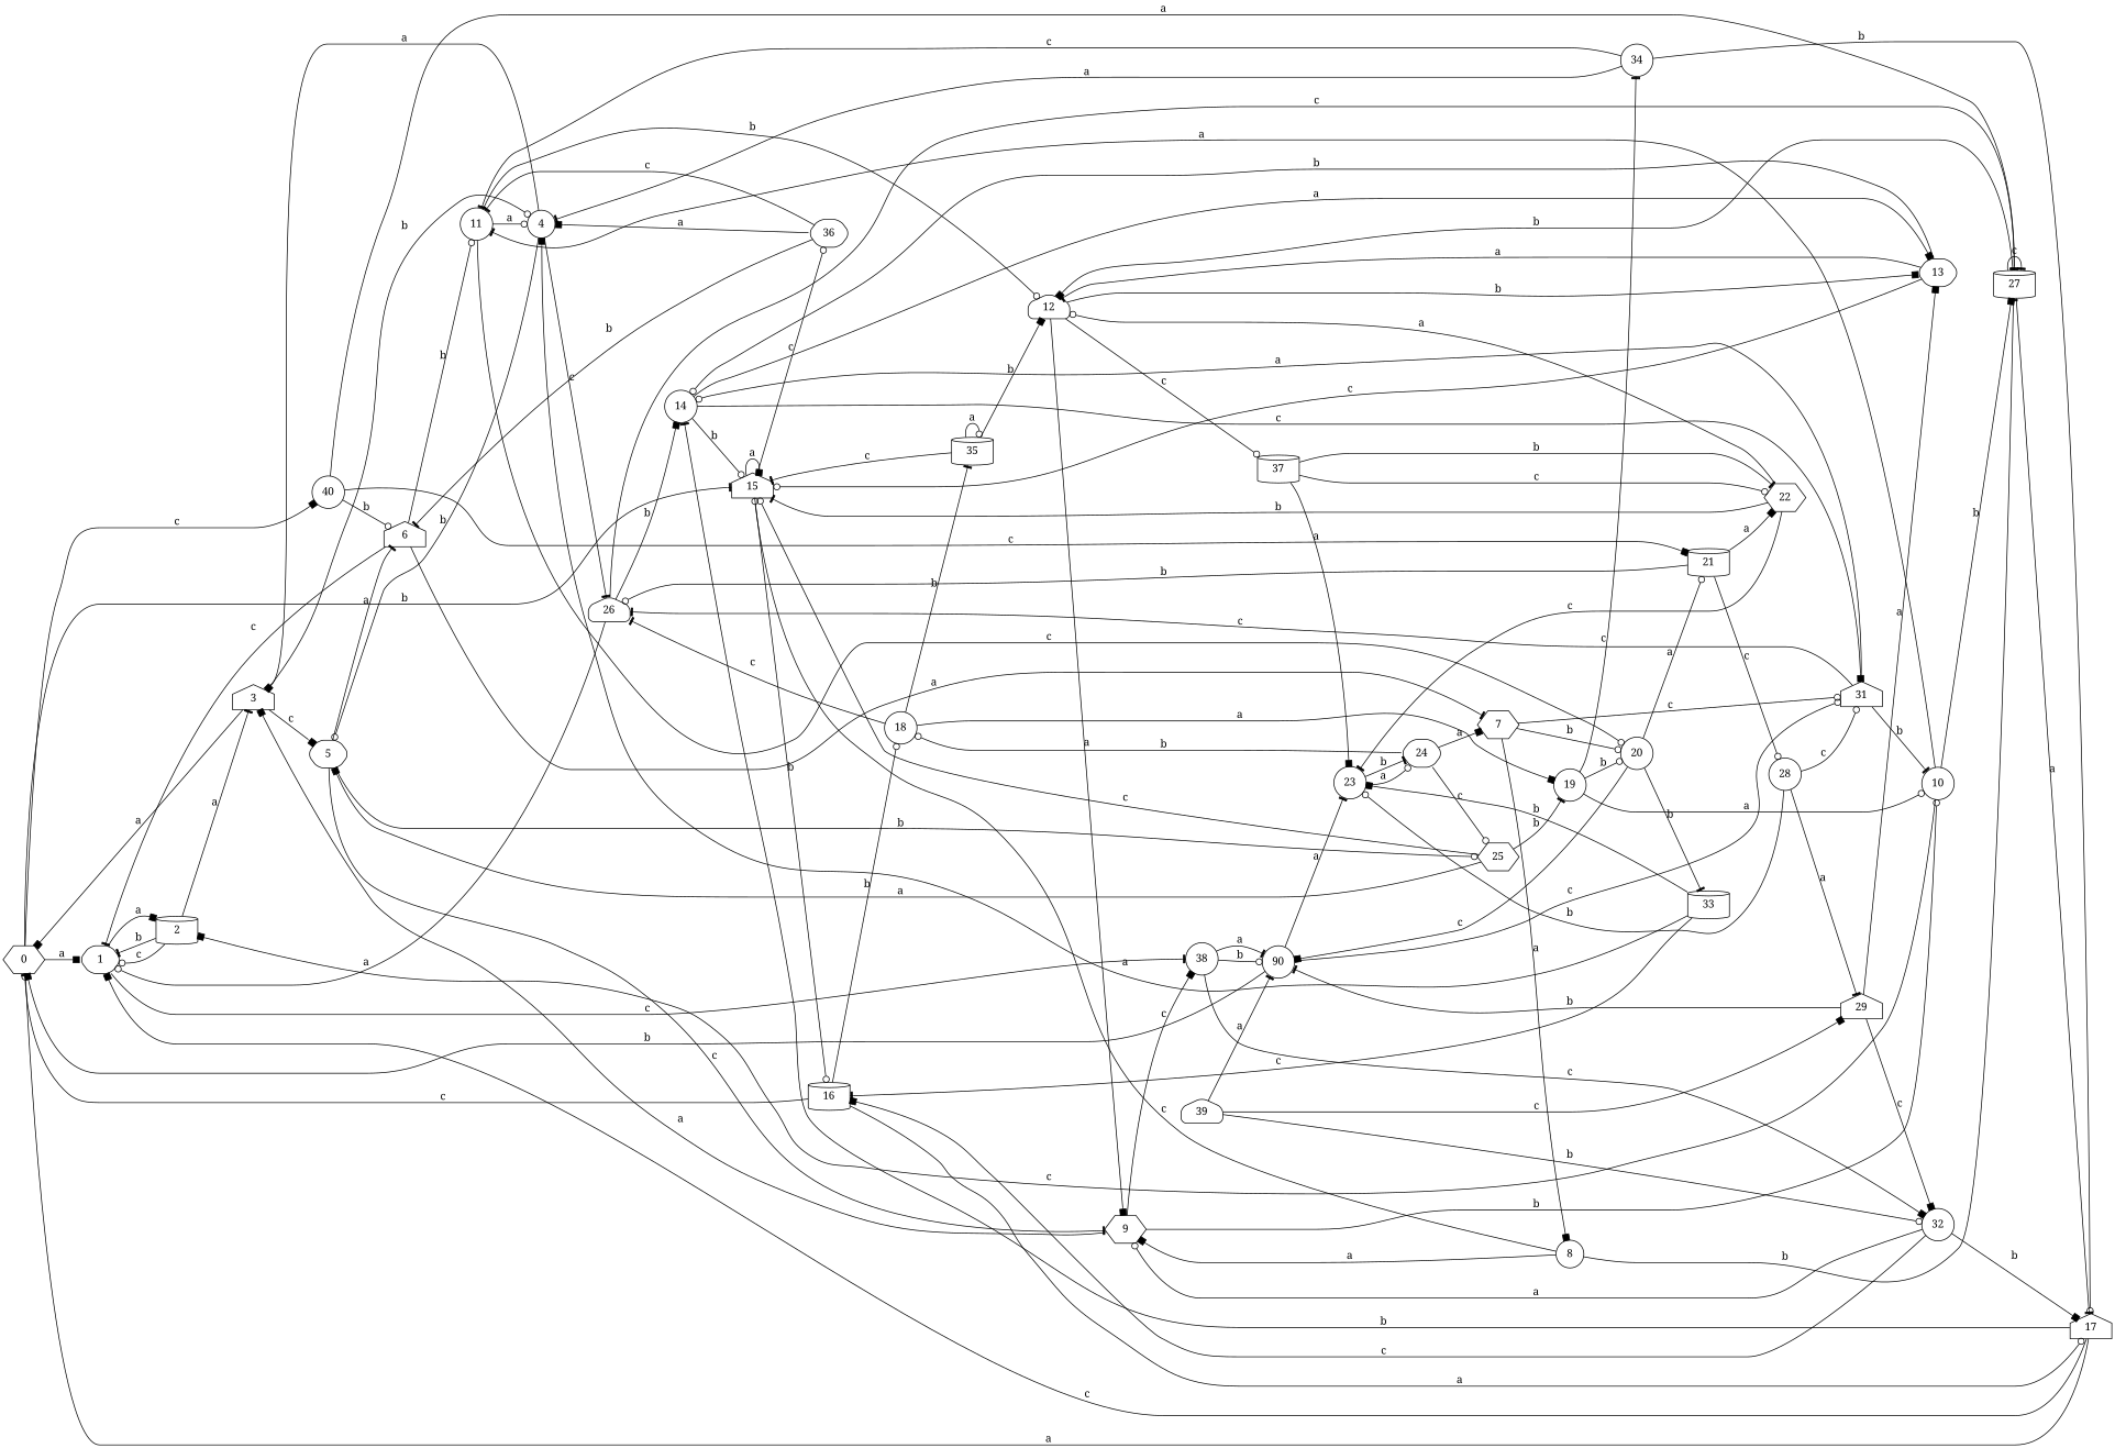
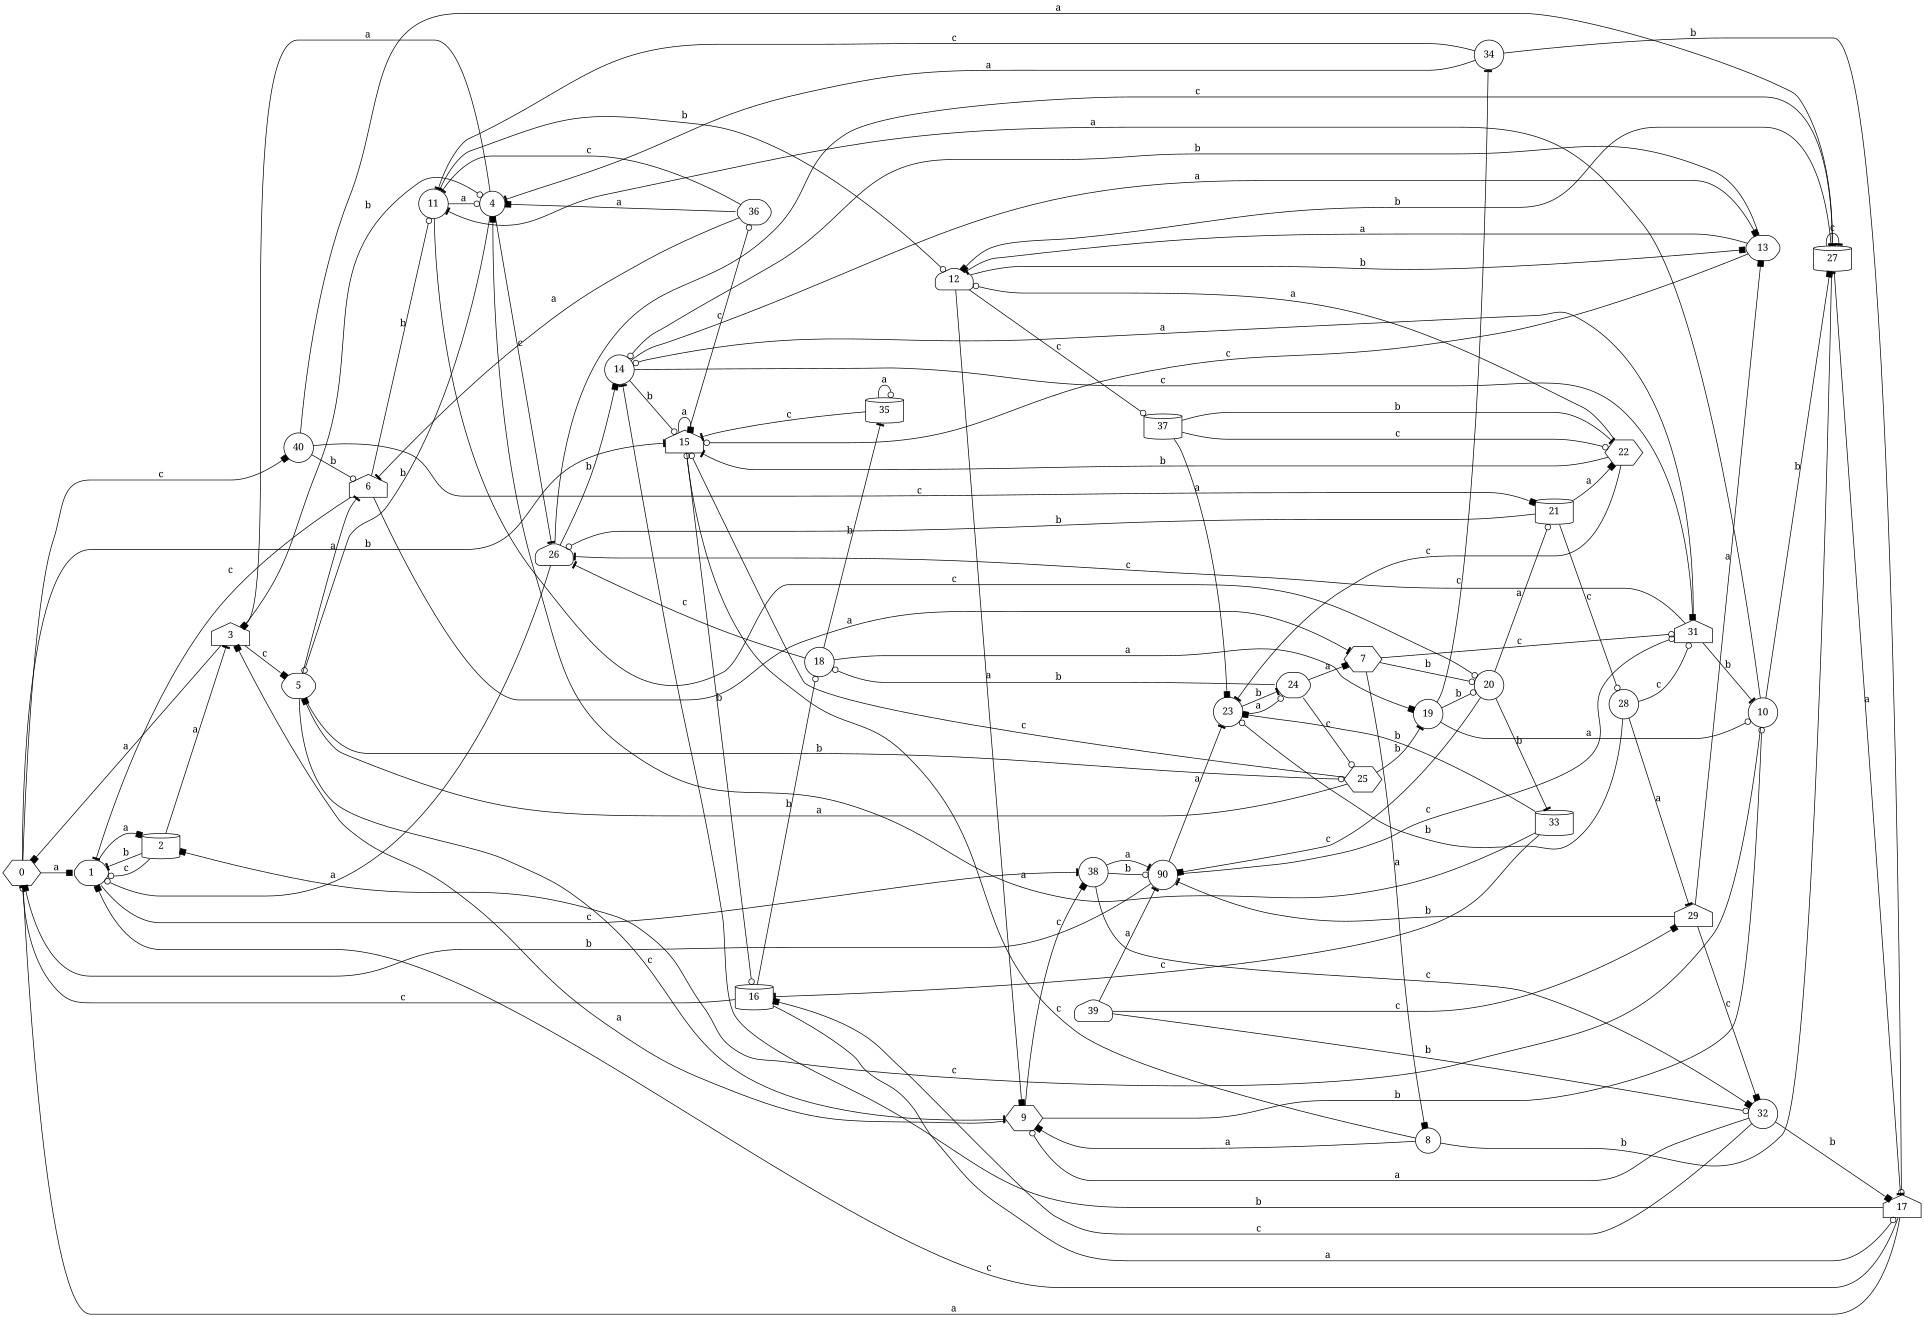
  digraph {
    fontname="Noto Serif"
    rankdir=LR
    node [color=black fillcolor=white fontname="Noto Serif" shape=circle style=filled]
    edge [arrowhead=odot fontname="Noto Serif"]
    n1 [label=0 shape=hexagon]
    n2 [label=1 shape=hexagon style="rounded,filled"]
    n3 [label=15 shape=house]
    n4 [label=40]
    n5 [label=2 shape=cylinder style="rounded,filled"]
    n6 [label=38 style="rounded,filled"]
    n7 [label=16 shape=cylinder]
    n8 [label=36 shape=hexagon style="rounded,filled"]
    n9 [label=6 shape=house]
    n10 [label=27 shape=cylinder style="rounded,filled"]
    n11 [label=21 shape=cylinder]
    n12 [label=3 shape=house]
    n13 [label=90]
    n14 [label=32]
    n15 [label=39 shape=house style="rounded,filled"]
    n16 [label=29 shape=house]
    n17 [label=4]
    n18 [label=5 shape=hexagon style="rounded,filled"]
    n19 [label=26 shape=house style="rounded,filled"]
    n20 [label=9 shape=hexagon]
    n21 [label=25 shape=hexagon]
    n22 [label=14 style="rounded,filled"]
    n23 [label=7 shape=hexagon]
    n24 [label=11 style="rounded,filled"]
    n25 [label=10]
    n26 [label=19 style="rounded,filled"]
    n27 [label=8]
    n28 [label=20 style="rounded,filled"]
    n29 [label=31 shape=house]
    n30 [label=12 shape=house style="rounded,filled"]
    n31 [label=33 shape=cylinder]
    n32 [label=17 shape=house]
    n33 [label=13 shape=hexagon style="rounded,filled"]
    n34 [label=37 shape=cylinder style="rounded,filled"]
    n35 [label=22 shape=hexagon]
    n36 [label=23 style="rounded,filled"]
    n37 [label=18 style="rounded,filled"]
    n38 [label=35 shape=cylinder style="rounded,filled"]
    n39 [label=34]
    n40 [label=28 style="rounded,filled"]
    n41 [label=24 shape=hexagon style="rounded,filled"]
    n1 -> n2 [arrowhead=box label=a]
    n1 -> n3 [arrowhead=tee label=b]
    n1 -> n4 [arrowhead=box label=c]
    n2 -> n5 [arrowhead=box label=a]
    n2 -> n6 [arrowhead=tee label=c]
    n3 -> n3 [arrowhead=box label=a]
    n3 -> n7 [label=b]
    n3 -> n8 [label=c]
    n4 -> n9 [label=b]
    n4 -> n10 [arrowhead=tee label=a]
    n4 -> n11 [arrowhead=box label=c]
    n5 -> n2 [arrowhead=tee label=b]
    n5 -> n2 [label=c]
    n5 -> n12 [arrowhead=tee label=a]
    n6 -> n13 [arrowhead=tee label=a]
    n6 -> n13 [label=b]
    n6 -> n14 [arrowhead=box label=c]
    n7 -> n1 [label=c]
    n7 -> n32 [label=a]
    n7 -> n37 [label=b]
-   n8 -> n9 [arrowhead=tee label=b]
+   n8 -> n9 [arrowhead=tee label=a]
    n8 -> n17 [arrowhead=box label=a]
    n8 -> n24 [arrowhead=tee label=c]
    n9 -> n2 [arrowhead=tee label=c]
    n9 -> n23 [arrowhead=tee label=a]
    n9 -> n24 [label=b]
    n10 -> n10 [arrowhead=tee label=c]
    n10 -> n30 [arrowhead=box label=b]
    n10 -> n32 [arrowhead=tee label=a]
    n11 -> n19 [label=b]
    n11 -> n35 [arrowhead=box label=a]
    n11 -> n40 [label=c]
    n12 -> n1 [arrowhead=box label=a]
    n12 -> n17 [label=b]
    n12 -> n18 [arrowhead=box label=c]
    n13 -> n1 [arrowhead=box label=b]
    n13 -> n29 [label=c]
    n13 -> n36 [arrowhead=tee label=a]
    n14 -> n7 [arrowhead=box label=c]
    n14 -> n20 [label=a]
    n14 -> n32 [arrowhead=box label=b]
    n15 -> n13 [arrowhead=tee label=a]
    n15 -> n14 [label=b]
    n15 -> n16 [arrowhead=box label=c]
    n16 -> n13 [arrowhead=tee label=b]
    n16 -> n14 [arrowhead=box label=c]
    n16 -> n33 [arrowhead=box label=a]
    n17 -> n12 [arrowhead=box label=a]
    n17 -> n18 [label=b]
    n17 -> n19 [arrowhead=tee label=c]
    n18 -> n9 [arrowhead=tee label=a]
    n18 -> n20 [arrowhead=tee label=c]
    n18 -> n21 [label=b]
    n19 -> n2 [label=a]
    n19 -> n10 [arrowhead=tee label=c]
    n19 -> n22 [arrowhead=box label=b]
    n20 -> n6 [arrowhead=box label=c]
    n20 -> n12 [arrowhead=box label=a]
    n20 -> n25 [label=b]
    n21 -> n3 [label=c]
    n21 -> n18 [arrowhead=box label=a]
    n21 -> n26 [arrowhead=tee label=b]
    n22 -> n3 [label=b]
    n22 -> n29 [arrowhead=box label=c]
    n22 -> n33 [arrowhead=box label=a]
    n23 -> n27 [arrowhead=box label=a]
    n23 -> n28 [label=b]
    n23 -> n29 [label=c]
    n24 -> n17 [label=a]
    n24 -> n28 [label=c]
    n24 -> n30 [label=b]
    n25 -> n5 [arrowhead=box label=c]
    n25 -> n10 [arrowhead=box label=b]
    n25 -> n24 [arrowhead=tee label=a]
    n26 -> n25 [label=a]
    n26 -> n28 [label=b]
    n26 -> n39 [arrowhead=tee label=c]
    n27 -> n3 [label=c]
    n27 -> n10 [arrowhead=tee label=b]
    n27 -> n20 [arrowhead=box label=a]
    n28 -> n11 [label=a]
    n28 -> n13 [arrowhead=box label=c]
    n28 -> n31 [arrowhead=tee label=b]
    n29 -> n19 [arrowhead=tee label=c]
    n29 -> n22 [label=a]
    n29 -> n25 [arrowhead=tee label=b]
    n30 -> n20 [arrowhead=box label=a]
    n30 -> n33 [arrowhead=box label=b]
    n30 -> n34 [label=c]
    n31 -> n7 [arrowhead=tee label=c]
    n31 -> n17 [arrowhead=box label=a]
    n31 -> n36 [arrowhead=box label=b]
    n32 -> n1 [arrowhead=tee label=a]
    n32 -> n2 [arrowhead=box label=c]
    n32 -> n22 [arrowhead=tee label=b]
    n33 -> n3 [label=c]
    n33 -> n22 [label=b]
    n33 -> n30 [arrowhead=tee label=a]
    n34 -> n35 [arrowhead=tee label=b]
    n34 -> n35 [label=c]
    n34 -> n36 [arrowhead=box label=a]
    n35 -> n3 [arrowhead=tee label=b]
    n35 -> n30 [label=a]
    n35 -> n36 [arrowhead=tee label=c]
    n36 -> n41 [label=a]
    n36 -> n41 [arrowhead=tee label=b]
    n37 -> n19 [arrowhead=tee label=c]
    n37 -> n26 [arrowhead=box label=a]
    n37 -> n38 [arrowhead=tee label=b]
    n38 -> n3 [arrowhead=tee label=c]
-   n38 -> n30 [arrowhead=box label=b]
    n38 -> n38 [label=a]
    n39 -> n17 [arrowhead=tee label=a]
    n39 -> n24 [arrowhead=tee label=c]
    n39 -> n32 [label=b]
    n40 -> n16 [arrowhead=tee label=a]
    n40 -> n29 [label=c]
    n40 -> n36 [label=b]
    n41 -> n21 [label=c]
    n41 -> n23 [arrowhead=box label=a]
    n41 -> n37 [label=b]
  }
